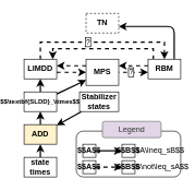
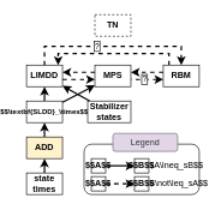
  <mxCell id="0" />
  <mxCell id="1" parent="0" />
  <mxCell id="2" style="rounded=0;orthogonalLoop=1;jettySize=auto;html=1;strokeWidth=2;endSize=6;" parent="1" source="4" target="6" edge="1"><mxGeometry relative="1" as="geometry"><mxPoint x="50.034" y="140" as="targetPoint" /></mxGeometry></mxCell>
  <mxCell id="3" style="rounded=0;orthogonalLoop=1;jettySize=auto;html=1;strokeWidth=2;endSize=6;" parent="1" source="4" target="8" edge="1"><mxGeometry relative="1" as="geometry" /></mxCell>
  <mxCell id="4" value="$$\textbf{SLDD}_\times$$" style="rounded=0;whiteSpace=wrap;html=1;fontStyle=1;fontSize=10;" parent="1" vertex="1"><mxGeometry x="20" y="140" width="50" height="30" as="geometry" /></mxCell>
  <mxCell id="5" value="" style="orthogonalLoop=1;jettySize=auto;html=1;endArrow=classic;endFill=1;strokeWidth=2;dashed=1;edgeStyle=orthogonalEdgeStyle;" parent="1" source="6" target="8" edge="1"><mxGeometry relative="1" as="geometry"><Array as="points"><mxPoint x="90" y="100" /><mxPoint x="90" y="100" /></Array></mxGeometry></mxCell>
- <mxCell id="6" value="MPS" style="rounded=0;whiteSpace=wrap;html=1;fontStyle=1" parent="1" vertex="1"><mxGeometry x="115" y="90" width="50" height="40" as="geometry" /></mxCell>
+ <mxCell id="6" value="MPS" style="rounded=0;whiteSpace=wrap;html=1;fontStyle=1" parent="1" vertex="1"><mxGeometry x="115" y="90" width="50" height="30" as="geometry" /></mxCell>
  <mxCell id="7" style="orthogonalLoop=1;jettySize=auto;html=1;endArrow=classic;endFill=1;strokeWidth=2;dashed=1;edgeStyle=orthogonalEdgeStyle;" parent="1" source="8" target="6" edge="1"><mxGeometry relative="1" as="geometry"><mxPoint x="110" y="180" as="targetPoint" /><Array as="points"><mxPoint x="90" y="110" /><mxPoint x="90" y="110" /></Array></mxGeometry></mxCell>
  <mxCell id="8" value="LIMDD" style="rounded=0;whiteSpace=wrap;html=1;fontStyle=1" parent="1" vertex="1"><mxGeometry x="20" y="90" width="50" height="30" as="geometry" /></mxCell>
  <mxCell id="9" style="edgeStyle=none;rounded=0;orthogonalLoop=1;jettySize=auto;html=1;strokeWidth=2;endSize=6;" parent="1" source="10" target="4" edge="1"><mxGeometry relative="1" as="geometry" /></mxCell>
  <mxCell id="10" value="ADD" style="rounded=0;whiteSpace=wrap;html=1;fontStyle=1;fillColor=#fff2cc;" parent="1" vertex="1"><mxGeometry x="20" y="190" width="50" height="30" as="geometry" /></mxCell>
  <mxCell id="11" style="edgeStyle=none;rounded=0;orthogonalLoop=1;jettySize=auto;html=1;strokeWidth=2;endSize=6;" parent="1" source="12" target="10" edge="1"><mxGeometry relative="1" as="geometry" /></mxCell>
  <mxCell id="12" value="state times" style="rounded=0;whiteSpace=wrap;html=1;fontStyle=1" parent="1" vertex="1"><mxGeometry x="20" y="240" width="50" height="30" as="geometry" /></mxCell>
  <mxCell id="13" value="TN" style="rounded=0;whiteSpace=wrap;html=1;fontStyle=1;dashed=1;" parent="1" vertex="1"><mxGeometry x="115" y="20" width="50" height="30" as="geometry" /></mxCell>
  <mxCell id="14" value="?" style="edgeStyle=orthogonalEdgeStyle;orthogonalLoop=1;jettySize=auto;html=1;dashed=1;endArrow=none;endFill=0;strokeWidth=2;labelBorderColor=#000000;startArrow=classic;startFill=1;rounded=0;" parent="1" source="18" target="8" edge="1"><mxGeometry x="0.182" relative="1" as="geometry"><Array as="points"><mxPoint x="235" y="64" /><mxPoint x="45" y="64" /></Array><mxPoint as="offset" /></mxGeometry></mxCell>
  <mxCell id="15" value="?" style="edgeStyle=orthogonalEdgeStyle;orthogonalLoop=1;jettySize=auto;html=1;dashed=1;endArrow=none;endFill=0;strokeWidth=2;labelBorderColor=#000000;startArrow=classic;startFill=1;" parent="1" source="18" target="6" edge="1"><mxGeometry x="0.143" relative="1" as="geometry"><Array as="points"><mxPoint x="190" y="110" /><mxPoint x="190" y="110" /></Array><mxPoint as="offset" /></mxGeometry></mxCell>
  <mxCell id="16" style="edgeStyle=orthogonalEdgeStyle;orthogonalLoop=1;jettySize=auto;html=1;strokeWidth=2;endArrow=classic;endFill=1;dashed=1;" parent="1" source="18" target="6" edge="1"><mxGeometry relative="1" as="geometry"><mxPoint x="70" y="90" as="targetPoint" /><Array as="points"><mxPoint x="190" y="100" /><mxPoint x="190" y="100" /></Array></mxGeometry></mxCell>
  <mxCell id="17" style="edgeStyle=orthogonalEdgeStyle;orthogonalLoop=1;jettySize=auto;html=1;dashed=1;strokeWidth=2;endArrow=classic;endFill=1;rounded=0;" parent="1" source="18" target="8" edge="1"><mxGeometry relative="1" as="geometry"><Array as="points"><mxPoint x="218" y="74" /><mxPoint x="64" y="74" /></Array></mxGeometry></mxCell>
  <mxCell id="18" value="RBM" style="rounded=0;whiteSpace=wrap;html=1;fontStyle=1" parent="1" vertex="1"><mxGeometry x="210" y="90" width="50" height="30" as="geometry" /></mxCell>
- <mxCell id="19" style="edgeStyle=none;curved=1;orthogonalLoop=1;jettySize=auto;html=1;endArrow=classic;endFill=1;strokeWidth=2;startArrow=none;startFill=0;endSize=6;" parent="1" source="20" target="10" edge="1"><mxGeometry relative="1" as="geometry" /></mxCell>
+ <mxCell id="19" style="edgeStyle=none;curved=1;orthogonalLoop=1;jettySize=auto;html=1;endArrow=classic;endFill=1;strokeWidth=2;startArrow=none;startFill=0;endSize=6;" parent="1" source="20" target="8" edge="1"><mxGeometry relative="1" as="geometry" /></mxCell>
  <mxCell id="20" value="Stabilizer states" style="rounded=0;whiteSpace=wrap;html=1;fontStyle=1" parent="1" vertex="1"><mxGeometry x="105" y="140" width="60" height="30" as="geometry" /></mxCell>
- <mxCell id="21" style="edgeStyle=orthogonalEdgeStyle;orthogonalLoop=1;jettySize=auto;html=1;strokeWidth=2;endSize=6;" parent="1" source="18" target="13" edge="1"><mxGeometry relative="1" as="geometry"><mxPoint x="60" y="120" as="sourcePoint" /><mxPoint x="60" y="50" as="targetPoint" /><Array as="points"><mxPoint x="250" y="40" /></Array></mxGeometry></mxCell>
  <mxCell id="22" value="" style="group" parent="1" vertex="1" connectable="0"><mxGeometry x="100" y="185" width="160" height="85" as="geometry" /></mxCell>
  <mxCell id="23" value="" style="rounded=1;whiteSpace=wrap;html=1;" parent="22" vertex="1"><mxGeometry y="15" width="160" height="70" as="geometry" /></mxCell>
  <mxCell id="24" value="$$A\lneq_sB$$" style="text;html=1;strokeColor=none;fillColor=none;align=center;verticalAlign=middle;whiteSpace=wrap;rounded=0;" parent="22" vertex="1"><mxGeometry x="90" y="30" width="70" height="30" as="geometry" /></mxCell>
  <mxCell id="25" value="" style="orthogonalLoop=1;jettySize=auto;html=1;endArrow=classic;endFill=1;strokeWidth=2;dashed=1;curved=1;entryX=0;entryY=0.5;entryDx=0;entryDy=0;exitX=1;exitY=0.5;exitDx=0;exitDy=0;" parent="22" edge="1"><mxGeometry relative="1" as="geometry"><mxPoint x="30" y="70" as="sourcePoint" /><mxPoint x="70" y="70" as="targetPoint" /><Array as="points" /></mxGeometry></mxCell>
  <mxCell id="26" style="edgeStyle=none;rounded=0;orthogonalLoop=1;jettySize=auto;html=1;strokeWidth=2;endSize=6;" parent="22" edge="1"><mxGeometry relative="1" as="geometry"><mxPoint x="30" y="45" as="sourcePoint" /><mxPoint x="70" y="45" as="targetPoint" /></mxGeometry></mxCell>
  <mxCell id="27" value="$$B\not\leq_sA$$" style="text;html=1;strokeColor=none;fillColor=none;align=center;verticalAlign=middle;whiteSpace=wrap;rounded=0;" parent="22" vertex="1"><mxGeometry x="90" y="55" width="70" height="30" as="geometry" /></mxCell>
  <mxCell id="28" value="$$A$$" style="rounded=0;whiteSpace=wrap;html=1;fontStyle=1" parent="22" vertex="1"><mxGeometry x="10" y="35" width="20" height="20" as="geometry" /></mxCell>
  <mxCell id="29" value="$$B$$" style="rounded=0;whiteSpace=wrap;html=1;fontStyle=1" parent="22" vertex="1"><mxGeometry x="70" y="35" width="20" height="20" as="geometry" /></mxCell>
  <mxCell id="30" value="$$A$$" style="rounded=0;whiteSpace=wrap;html=1;fontStyle=1" parent="22" vertex="1"><mxGeometry x="10" y="60" width="20" height="20" as="geometry" /></mxCell>
  <mxCell id="31" value="$$B$$" style="rounded=0;whiteSpace=wrap;html=1;fontStyle=1" parent="22" vertex="1"><mxGeometry x="70" y="60" width="20" height="20" as="geometry" /></mxCell>
  <mxCell id="32" value="Legend" style="rounded=1;whiteSpace=wrap;html=1;fillColor=#e1d5e7;fontColor=#333333;strokeColor=#666666;" parent="22" vertex="1"><mxGeometry x="40" width="90" height="25" as="geometry" /></mxCell>
